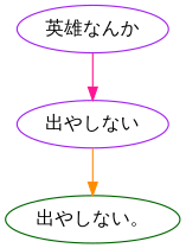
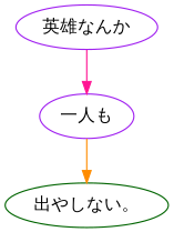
  digraph {
    fontname="Fira Sans"
    node [color=purple fontname="Fira Sans"]
    edge [fontname="Fira Sans"]
    n1 [label="英雄なんか"]
-   n2 [label="出やしない"]
+   n2 [label="一人も"]
    n3 [color=darkgreen label="出やしない。"]
    n1 -> n2 [color=deeppink]
    n2 -> n3 [color=darkorange]
  }
